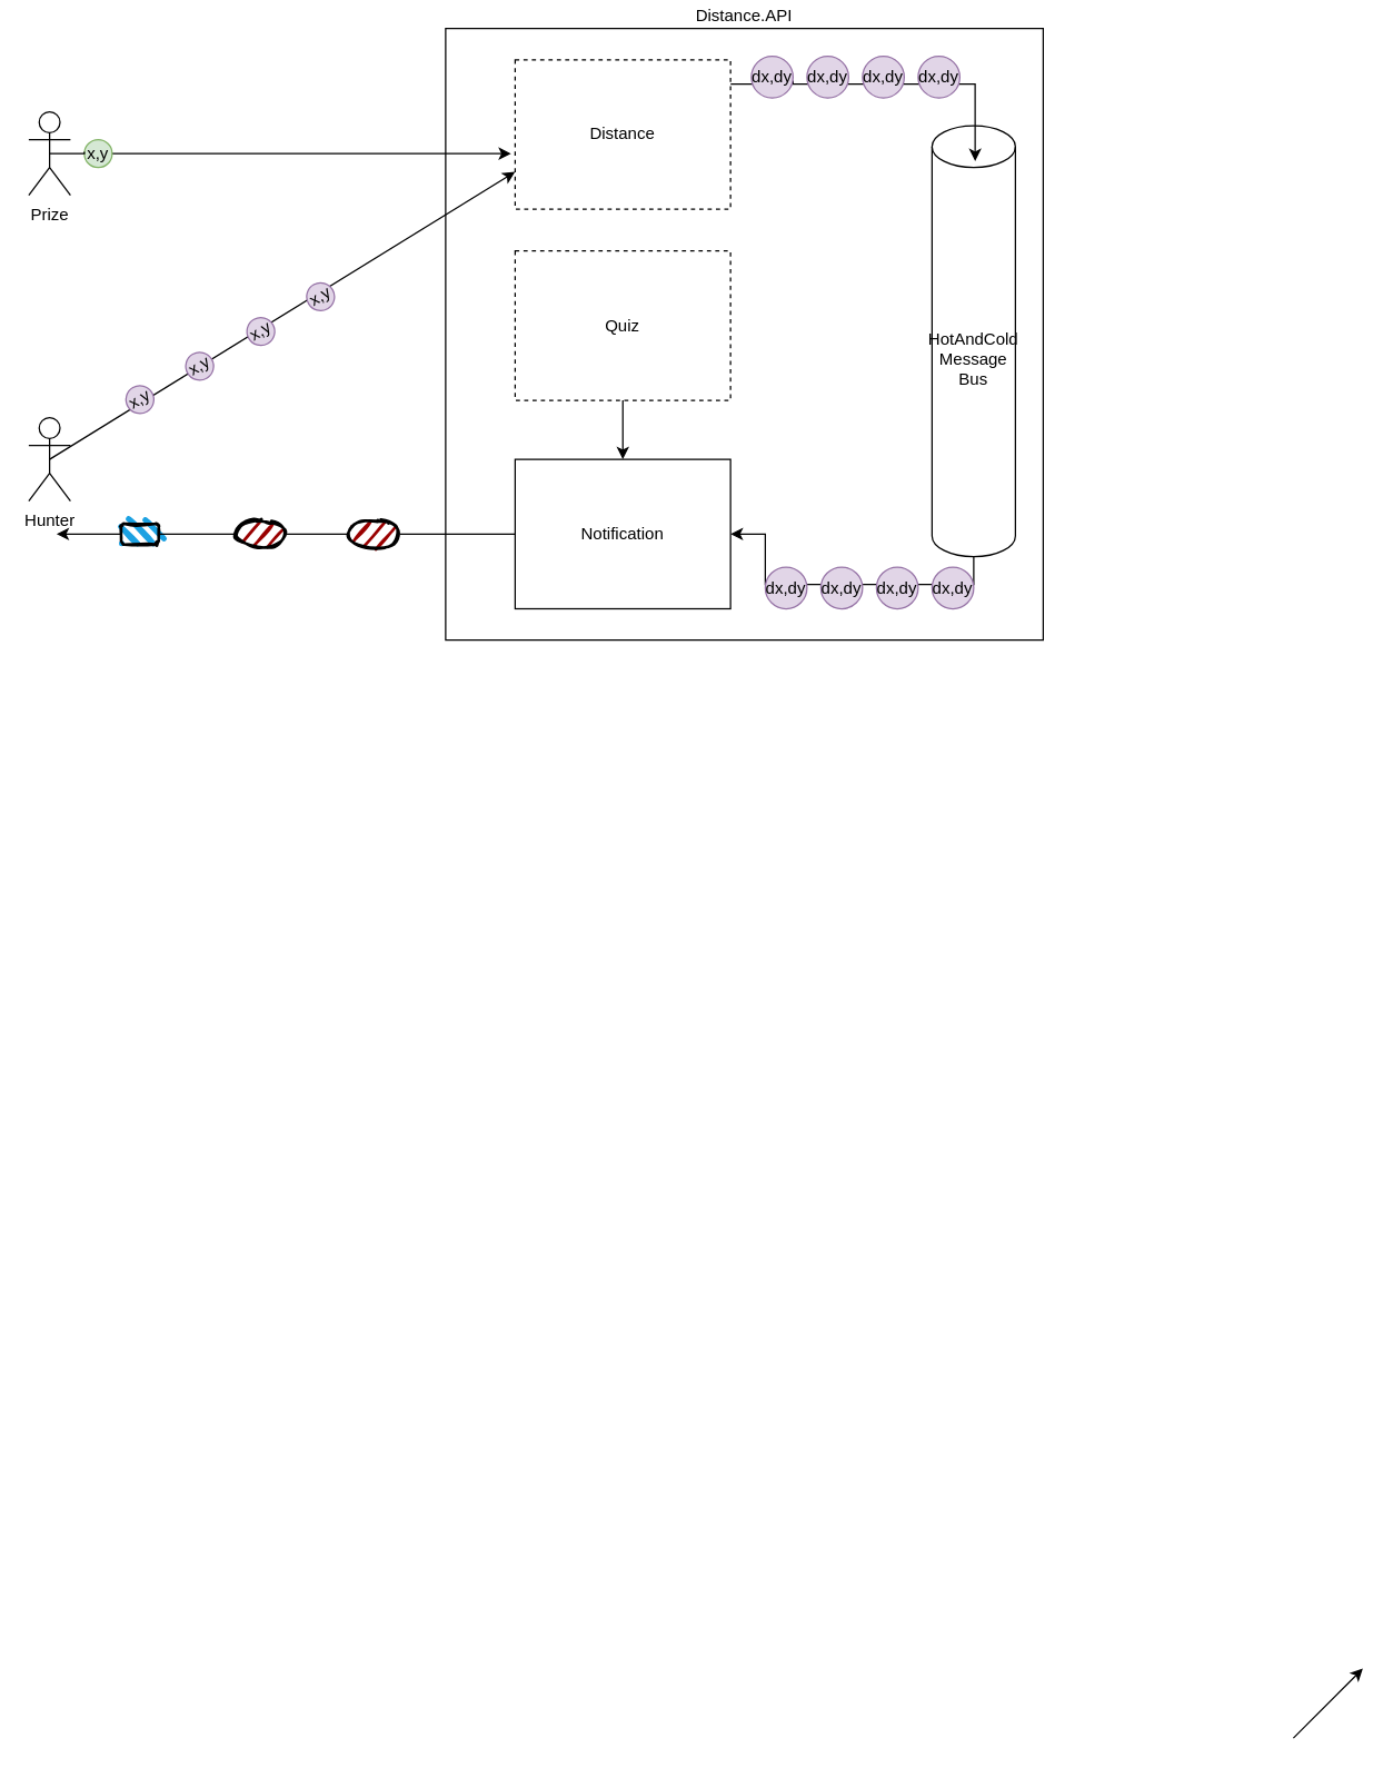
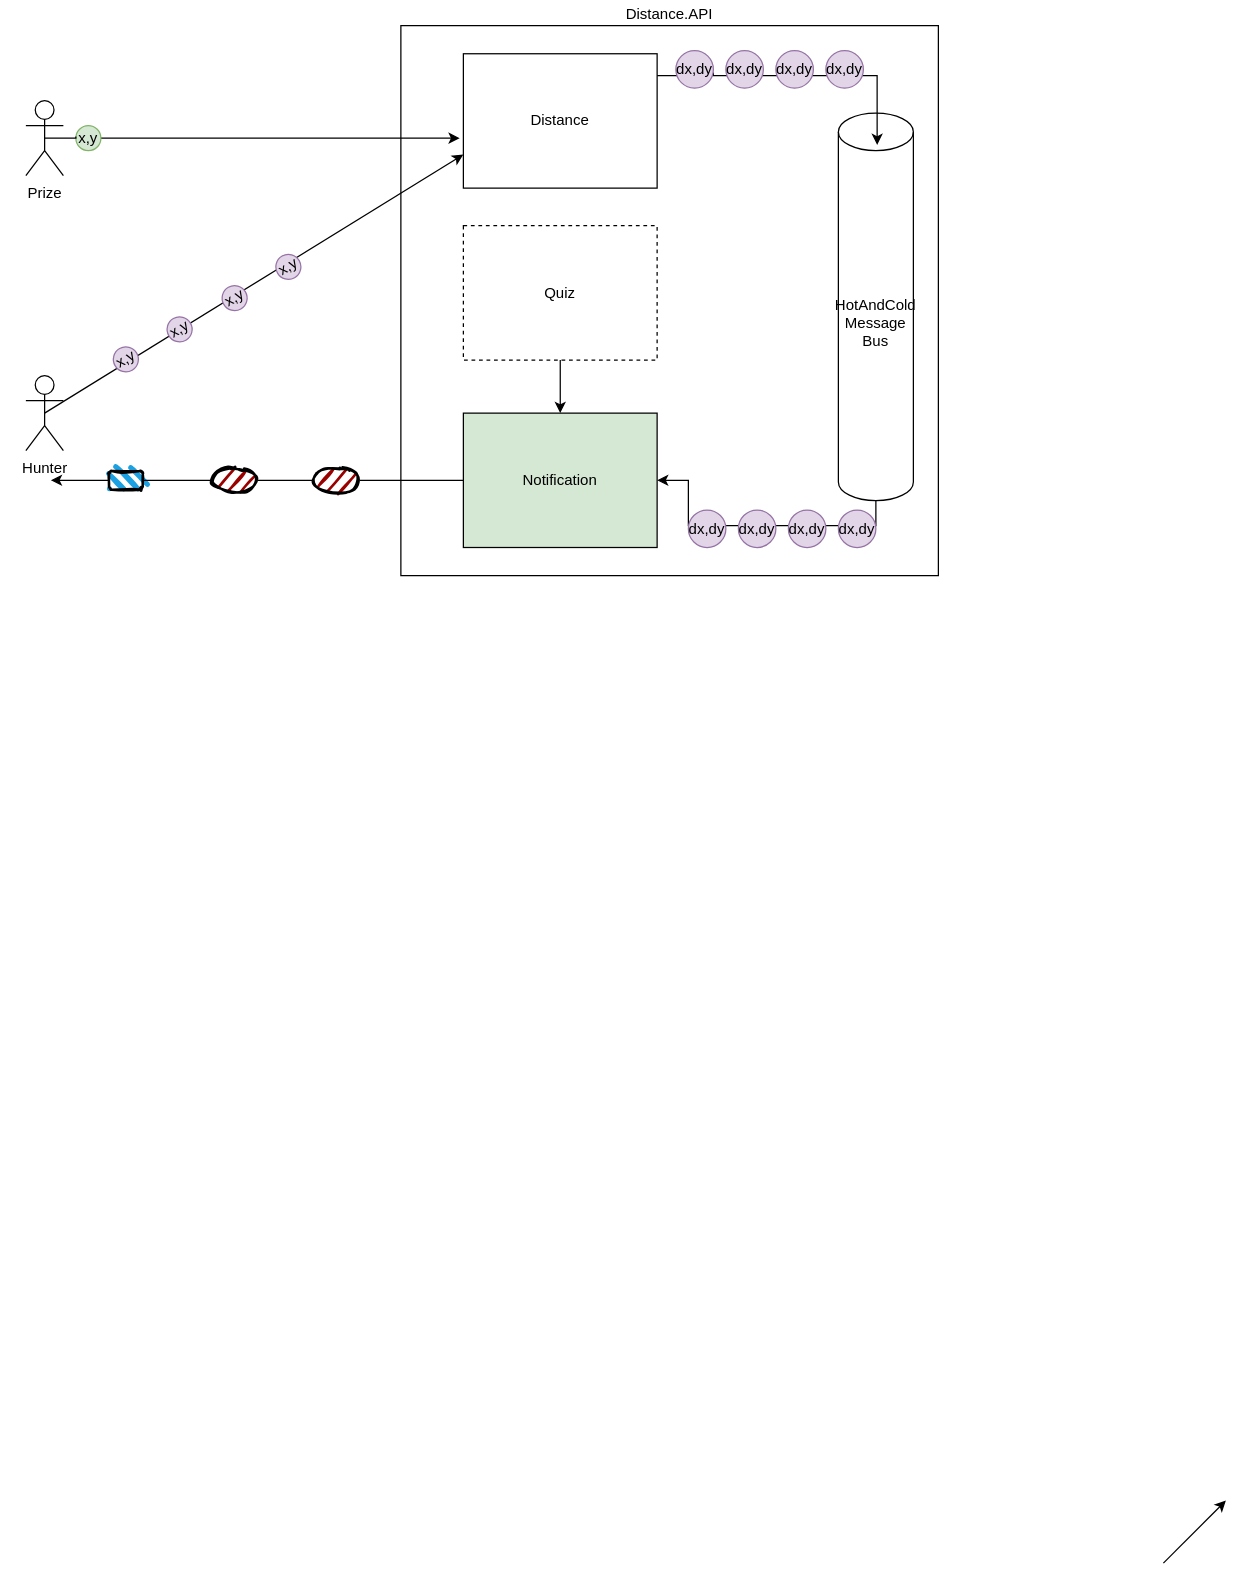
  <mxCell id="0" />
  <mxCell id="1" parent="0" />
  <mxCell id="2" value="Distance.API" style="whiteSpace=wrap;html=1;labelPosition=center;verticalLabelPosition=top;align=center;verticalAlign=bottom;" vertex="1" parent="1"><mxGeometry x="320" y="20" width="430" height="440" as="geometry" /></mxCell>
  <mxCell id="3" style="edgeStyle=orthogonalEdgeStyle;rounded=0;orthogonalLoop=1;jettySize=auto;html=1;exitX=0.5;exitY=1;exitDx=0;exitDy=0;exitPerimeter=0;entryX=1;entryY=0.5;entryDx=0;entryDy=0;" edge="1" parent="1" source="4" target="25"><mxGeometry relative="1" as="geometry"><mxPoint x="520" y="354" as="targetPoint" /><Array as="points"><mxPoint x="700" y="420" /><mxPoint x="550" y="420" /><mxPoint x="550" y="384" /></Array></mxGeometry></mxCell>
  <mxCell id="4" value="HotAndCold Message Bus" style="shape=cylinder3;whiteSpace=wrap;html=1;boundedLbl=1;backgroundOutline=1;size=15;" vertex="1" parent="1"><mxGeometry x="670" y="90" width="60" height="310" as="geometry" /></mxCell>
  <mxCell id="5" style="edgeStyle=orthogonalEdgeStyle;rounded=0;orthogonalLoop=1;jettySize=auto;html=1;exitX=0.5;exitY=0.5;exitDx=0;exitDy=0;exitPerimeter=0;entryX=-0.019;entryY=0.628;entryDx=0;entryDy=0;entryPerimeter=0;startArrow=none;" edge="1" parent="1" source="11" target="9"><mxGeometry relative="1" as="geometry" /></mxCell>
  <mxCell id="6" value="Prize" style="shape=umlActor;verticalLabelPosition=bottom;verticalAlign=top;html=1;outlineConnect=0;" vertex="1" parent="1"><mxGeometry x="20" y="80" width="30" height="60" as="geometry" /></mxCell>
  <mxCell id="7" value="Hunter" style="shape=umlActor;verticalLabelPosition=bottom;verticalAlign=top;html=1;outlineConnect=0;" vertex="1" parent="1"><mxGeometry x="20" y="300" width="30" height="60" as="geometry" /></mxCell>
  <mxCell id="8" style="edgeStyle=orthogonalEdgeStyle;rounded=0;orthogonalLoop=1;jettySize=auto;html=1;exitX=1;exitY=0.5;exitDx=0;exitDy=0;entryX=0.517;entryY=0.082;entryDx=0;entryDy=0;entryPerimeter=0;startArrow=none;" edge="1" parent="1" target="4"><mxGeometry relative="1" as="geometry"><mxPoint x="570" y="57.5" as="sourcePoint" /><Array as="points"><mxPoint x="525" y="60" /><mxPoint x="700" y="60" /></Array></mxGeometry></mxCell>
- <mxCell id="9" value="Distance" style="whiteSpace=wrap;html=1;dashed=1;" vertex="1" parent="1"><mxGeometry x="370" y="42.5" width="155" height="107.5" as="geometry" /></mxCell>
+ <mxCell id="9" value="Distance" style="whiteSpace=wrap;html=1;" vertex="1" parent="1"><mxGeometry x="370" y="42.5" width="155" height="107.5" as="geometry" /></mxCell>
  <mxCell id="10" value="" style="endArrow=classic;html=1;rounded=0;" edge="1" parent="1"><mxGeometry width="50" height="50" relative="1" as="geometry"><mxPoint x="930" y="1250" as="sourcePoint" /><mxPoint x="980" y="1200" as="targetPoint" /></mxGeometry></mxCell>
  <mxCell id="11" value="x,y" style="ellipse;whiteSpace=wrap;html=1;aspect=fixed;fillColor=#d5e8d4;strokeColor=#82b366;" vertex="1" parent="1"><mxGeometry x="60" y="100" width="20" height="20" as="geometry" /></mxCell>
  <mxCell id="12" value="" style="edgeStyle=orthogonalEdgeStyle;rounded=0;orthogonalLoop=1;jettySize=auto;html=1;exitX=0.5;exitY=0.5;exitDx=0;exitDy=0;exitPerimeter=0;entryX=0;entryY=0.435;entryDx=0;entryDy=0;entryPerimeter=0;endArrow=none;" edge="1" parent="1" source="6" target="11"><mxGeometry relative="1" as="geometry"><mxPoint x="35" y="110" as="sourcePoint" /><mxPoint x="370" y="109.925" as="targetPoint" /></mxGeometry></mxCell>
  <mxCell id="13" value="" style="endArrow=classic;html=1;rounded=0;exitX=0.5;exitY=0.5;exitDx=0;exitDy=0;exitPerimeter=0;entryX=0;entryY=0.75;entryDx=0;entryDy=0;" edge="1" parent="1" source="7" target="9"><mxGeometry width="50" height="50" relative="1" as="geometry"><mxPoint x="110" y="320" as="sourcePoint" /><mxPoint x="160" y="270" as="targetPoint" /></mxGeometry></mxCell>
  <mxCell id="14" value="" style="group;rotation=328;" vertex="1" connectable="0" parent="1"><mxGeometry x="80" y="240" width="170" height="20" as="geometry" /></mxCell>
  <mxCell id="15" value="x,y" style="ellipse;whiteSpace=wrap;html=1;aspect=fixed;fillColor=#e1d5e7;strokeColor=#9673a6;rotation=-30;flipH=1;flipV=1;" vertex="1" parent="14"><mxGeometry x="10" y="37" width="20" height="20" as="geometry" /></mxCell>
  <mxCell id="16" value="x,y" style="ellipse;whiteSpace=wrap;html=1;aspect=fixed;fillColor=#e1d5e7;strokeColor=#9673a6;rotation=-30;flipH=1;flipV=1;" vertex="1" parent="14"><mxGeometry x="53" y="13" width="20" height="20" as="geometry" /></mxCell>
  <mxCell id="17" value="x,y" style="ellipse;whiteSpace=wrap;html=1;aspect=fixed;fillColor=#e1d5e7;strokeColor=#9673a6;rotation=-30;flipH=1;flipV=1;" vertex="1" parent="14"><mxGeometry x="97" y="-12" width="20" height="20" as="geometry" /></mxCell>
  <mxCell id="18" value="x,y" style="ellipse;whiteSpace=wrap;html=1;aspect=fixed;fillColor=#e1d5e7;strokeColor=#9673a6;rotation=-30;flipH=1;flipV=1;" vertex="1" parent="14"><mxGeometry x="140" y="-37" width="20" height="20" as="geometry" /></mxCell>
  <mxCell id="19" value="" style="group" vertex="1" connectable="0" parent="1"><mxGeometry x="540" y="40" width="150" height="30" as="geometry" /></mxCell>
  <mxCell id="20" value="dx,dy" style="ellipse;whiteSpace=wrap;html=1;aspect=fixed;fillColor=#e1d5e7;strokeColor=#9673a6;" vertex="1" parent="19"><mxGeometry width="30" height="30" as="geometry" /></mxCell>
  <mxCell id="21" value="dx,dy" style="ellipse;whiteSpace=wrap;html=1;aspect=fixed;fillColor=#e1d5e7;strokeColor=#9673a6;" vertex="1" parent="19"><mxGeometry x="40" width="30" height="30" as="geometry" /></mxCell>
  <mxCell id="22" value="dx,dy" style="ellipse;whiteSpace=wrap;html=1;aspect=fixed;fillColor=#e1d5e7;strokeColor=#9673a6;" vertex="1" parent="19"><mxGeometry x="80" width="30" height="30" as="geometry" /></mxCell>
  <mxCell id="23" value="dx,dy" style="ellipse;whiteSpace=wrap;html=1;aspect=fixed;fillColor=#e1d5e7;strokeColor=#9673a6;" vertex="1" parent="19"><mxGeometry x="120" width="30" height="30" as="geometry" /></mxCell>
  <mxCell id="24" style="edgeStyle=orthogonalEdgeStyle;rounded=0;orthogonalLoop=1;jettySize=auto;html=1;startArrow=none;" edge="1" parent="1" source="31"><mxGeometry relative="1" as="geometry"><mxPoint x="40" y="383.75" as="targetPoint" /></mxGeometry></mxCell>
- <mxCell id="25" value="Notification" style="whiteSpace=wrap;html=1;" vertex="1" parent="1"><mxGeometry x="370" y="330" width="155" height="107.5" as="geometry" /></mxCell>
+ <mxCell id="25" value="Notification" style="whiteSpace=wrap;html=1;fillColor=#d5e8d4;" vertex="1" parent="1"><mxGeometry x="370" y="330" width="155" height="107.5" as="geometry" /></mxCell>
  <mxCell id="26" value="" style="group" vertex="1" connectable="0" parent="1"><mxGeometry x="550" y="407.5" width="150" height="30" as="geometry" /></mxCell>
  <mxCell id="27" value="dx,dy" style="ellipse;whiteSpace=wrap;html=1;aspect=fixed;fillColor=#e1d5e7;strokeColor=#9673a6;" vertex="1" parent="26"><mxGeometry width="30" height="30" as="geometry" /></mxCell>
  <mxCell id="28" value="dx,dy" style="ellipse;whiteSpace=wrap;html=1;aspect=fixed;fillColor=#e1d5e7;strokeColor=#9673a6;" vertex="1" parent="26"><mxGeometry x="40" width="30" height="30" as="geometry" /></mxCell>
  <mxCell id="29" value="dx,dy" style="ellipse;whiteSpace=wrap;html=1;aspect=fixed;fillColor=#e1d5e7;strokeColor=#9673a6;" vertex="1" parent="26"><mxGeometry x="80" width="30" height="30" as="geometry" /></mxCell>
  <mxCell id="30" value="dx,dy" style="ellipse;whiteSpace=wrap;html=1;aspect=fixed;fillColor=#e1d5e7;strokeColor=#9673a6;" vertex="1" parent="26"><mxGeometry x="120" width="30" height="30" as="geometry" /></mxCell>
  <mxCell id="31" value="" style="rounded=1;whiteSpace=wrap;html=1;strokeWidth=2;fillWeight=4;hachureGap=8;hachureAngle=45;fillColor=#1ba1e2;sketch=1;" vertex="1" parent="1"><mxGeometry x="86.5" y="376.25" width="27" height="15" as="geometry" /></mxCell>
  <mxCell id="32" value="" style="edgeStyle=orthogonalEdgeStyle;rounded=0;orthogonalLoop=1;jettySize=auto;html=1;endArrow=none;startArrow=none;" edge="1" parent="1" source="33" target="31"><mxGeometry relative="1" as="geometry"><mxPoint x="40" y="383.75" as="targetPoint" /><mxPoint x="370" y="383.8" as="sourcePoint" /></mxGeometry></mxCell>
  <mxCell id="33" value="" style="ellipse;whiteSpace=wrap;html=1;strokeWidth=2;fillWeight=2;hachureGap=8;fillColor=#990000;fillStyle=dots;sketch=1;" vertex="1" parent="1"><mxGeometry x="168.5" y="373.75" width="37" height="20" as="geometry" /></mxCell>
  <mxCell id="34" value="" style="edgeStyle=orthogonalEdgeStyle;rounded=0;orthogonalLoop=1;jettySize=auto;html=1;endArrow=none;startArrow=none;" edge="1" parent="1" source="35" target="33"><mxGeometry relative="1" as="geometry"><mxPoint x="113.5" y="383.8" as="targetPoint" /><mxPoint x="370" y="383.8" as="sourcePoint" /></mxGeometry></mxCell>
  <mxCell id="35" value="" style="ellipse;whiteSpace=wrap;html=1;strokeWidth=2;fillWeight=2;hachureGap=8;fillColor=#990000;fillStyle=dots;sketch=1;" vertex="1" parent="1"><mxGeometry x="250" y="373.75" width="37" height="20" as="geometry" /></mxCell>
  <mxCell id="36" value="" style="edgeStyle=orthogonalEdgeStyle;rounded=0;orthogonalLoop=1;jettySize=auto;html=1;endArrow=none;" edge="1" parent="1" source="25" target="35"><mxGeometry relative="1" as="geometry"><mxPoint x="205.5" y="383.8" as="targetPoint" /><mxPoint x="370" y="383.8" as="sourcePoint" /></mxGeometry></mxCell>
  <mxCell id="37" value="" style="edgeStyle=orthogonalEdgeStyle;rounded=0;orthogonalLoop=1;jettySize=auto;html=1;" edge="1" parent="1" source="38" target="25"><mxGeometry relative="1" as="geometry" /></mxCell>
  <mxCell id="38" value="Quiz" style="whiteSpace=wrap;html=1;dashed=1;" vertex="1" parent="1"><mxGeometry x="370" y="180" width="155" height="107.5" as="geometry" /></mxCell>
